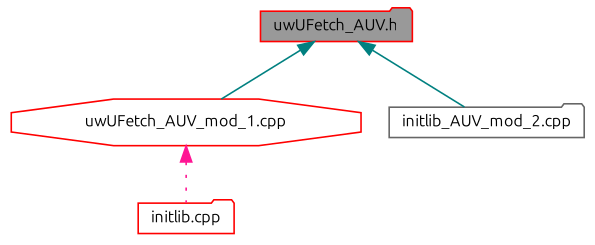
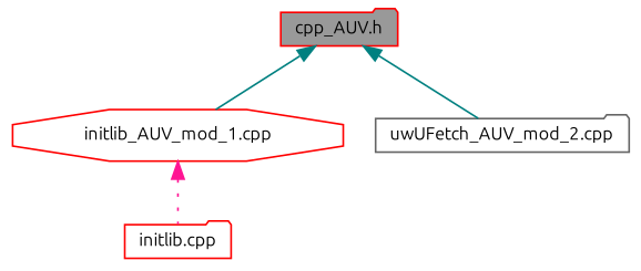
  digraph {
    fontname=Ubuntu
    node [color=red fillcolor=white fontname=Ubuntu fontsize=10 shape=folder style=filled]
    edge [color=teal dir=back fontname=Ubuntu fontsize=10 labelfontname=Helvetica labelfontsize=10 style=solid]
-   n1 [fillcolor=grey60 fontcolor=black height=0.2 label="uwUFetch_AUV.h" width=0.4]
-   n2 [height=0.2 label="uwUFetch_AUV_mod_1.cpp" shape=octagon width=0.4]
-   n3 [color=gray40 height=0.2 label="initlib_AUV_mod_2.cpp" width=0.4]
+   n1 [fillcolor=grey60 fontcolor=black height=0.2 label="cpp_AUV.h" width=0.4]
+   n2 [height=0.2 label="initlib_AUV_mod_1.cpp" shape=octagon width=0.4]
+   n3 [color=gray40 height=0.2 label="uwUFetch_AUV_mod_2.cpp" width=0.4]
    n4 [height=0.2 label="initlib.cpp" width=0.4]
    n1 -> n2
    n1 -> n3
    n2 -> n4 [color=deeppink style=dotted]
  }
